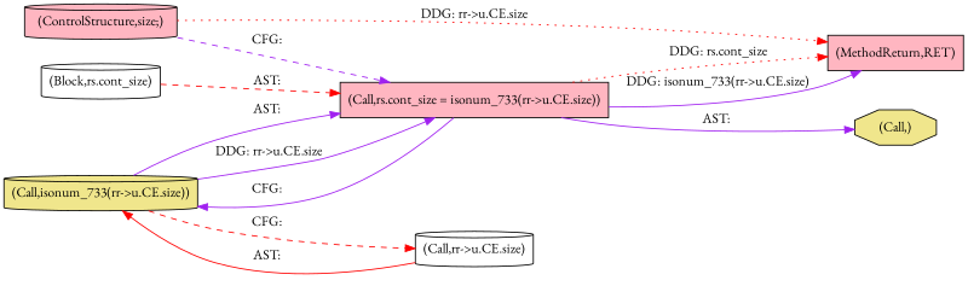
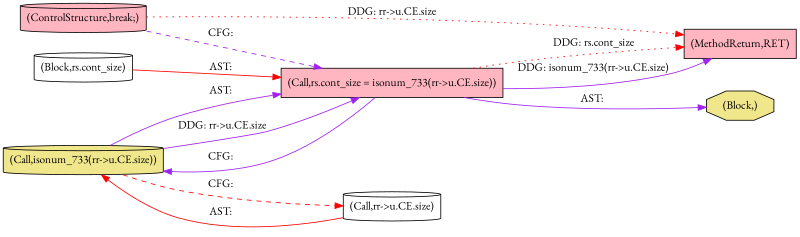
  digraph {
    fontname="EB Garamond"
    rankdir=LR
    node [fillcolor=lightpink fontname="EB Garamond" shape=cylinder style=filled]
    edge [color=purple fontname="EB Garamond" style=solid]
    n1 [fillcolor=khaki label="(Call,isonum_733(rr->u.CE.size))"]
    n2 [label="(Call,rs.cont_size = isonum_733(rr->u.CE.size))" shape=box]
    n3 [fillcolor=white label="(Call,rr->u.CE.size)"]
    n4 [label="(MethodReturn,RET)" shape=box]
-   n5 [fillcolor=khaki label="(Call,)" shape=octagon]
-   n6 [label="(ControlStructure,size;)"]
+   n5 [fillcolor=khaki label="(Block,)" shape=octagon]
+   n6 [label="(ControlStructure,break;)"]
    n7 [fillcolor=white label="(Block,rs.cont_size)"]
    n1 -> n2 [label="AST: "]
    n1 -> n2 [label="DDG: rr->u.CE.size"]
    n1 -> n3 [color=red label="CFG: " style=dashed]
    n2 -> n1 [label="CFG: "]
    n2 -> n4 [label="DDG: isonum_733(rr->u.CE.size)"]
    n2 -> n4 [color=red label="DDG: rs.cont_size" style=dotted]
    n2 -> n5 [label="AST: "]
    n3 -> n1 [color=red label="AST: "]
    n6 -> n2 [label="CFG: " style=dashed]
    n6 -> n4 [color=red label="DDG: rr->u.CE.size" style=dotted]
-   n7 -> n2 [color=red label="AST: " style=dashed]
+   n7 -> n2 [color=red label="AST: "]
  }
